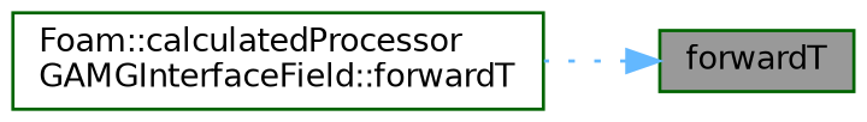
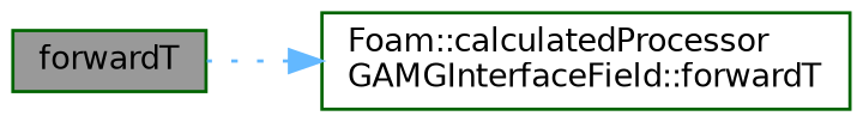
  digraph {
    rankdir=RL
    node [color=darkgreen fontname=Helvetica fontsize=10 shape=box style=filled]
    n1 [fillcolor=grey60 fontcolor=black height=0.2 label=forwardT width=0.4]
    n2 [fillcolor=white height=0.2 label="Foam::calculatedProcessor\lGAMGInterfaceField::forwardT" width=0.4]
-   n1 -> n2 [color=steelblue1 dir=back fontname=Helvetica fontsize=10 labelfontname=Helvetica labelfontsize=10 style=dotted]
+   n2 -> n1 [color=steelblue1 dir=back fontname=Helvetica fontsize=10 labelfontname=Helvetica labelfontsize=10 style=dotted]
  }
